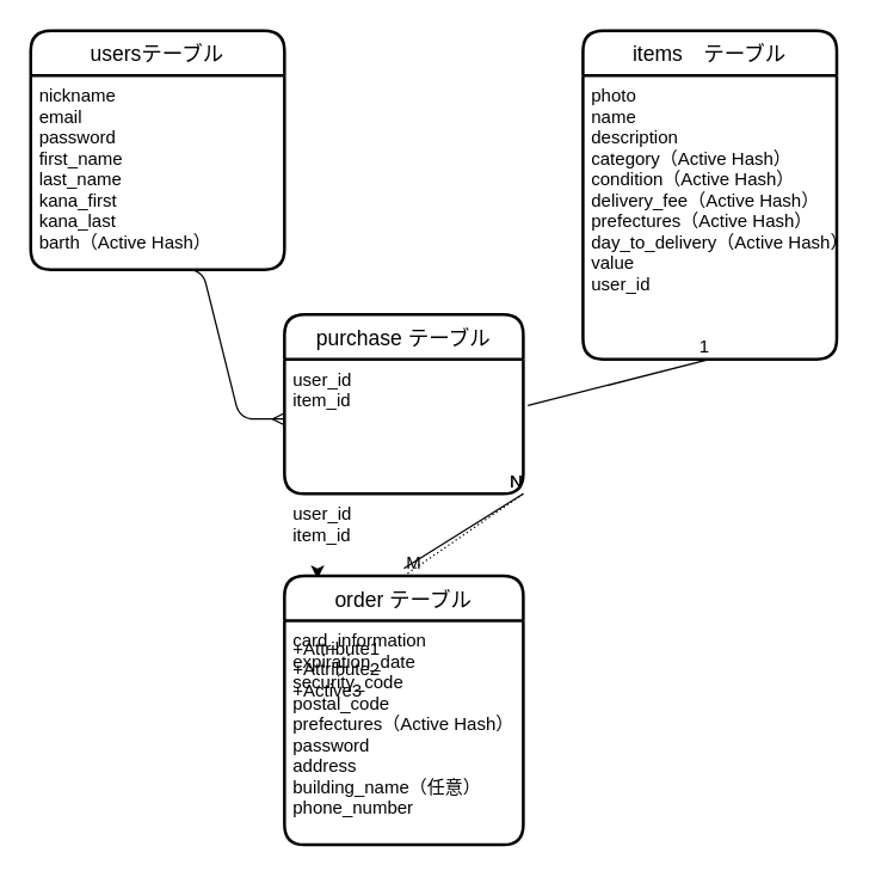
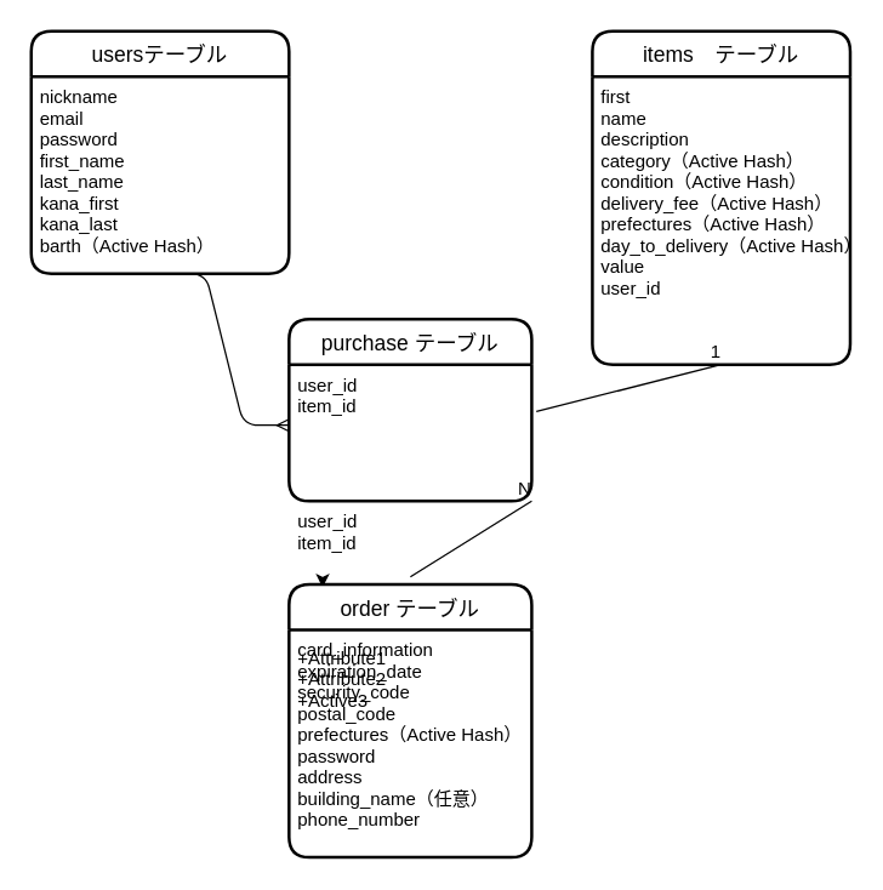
  <mxCell id="0" />
  <mxCell id="1" parent="0" />
  <mxCell id="2" style="edgeStyle=orthogonalEdgeStyle;rounded=0;orthogonalLoop=1;jettySize=auto;html=1;exitX=0.75;exitY=0;exitDx=0;exitDy=0;entryX=0.8;entryY=-0.043;entryDx=0;entryDy=0;entryPerimeter=0;" edge="1" parent="1"><mxGeometry relative="1" as="geometry"><mxPoint x="130" y="40" as="sourcePoint" /><mxPoint x="138" y="35.012" as="targetPoint" /></mxGeometry></mxCell>
  <mxCell id="3" value="usersテーブル" style="swimlane;childLayout=stackLayout;horizontal=1;startSize=30;horizontalStack=0;rounded=1;fontSize=14;fontStyle=0;strokeWidth=2;resizeParent=0;resizeLast=1;shadow=0;dashed=0;align=center;labelBackgroundColor=none;" vertex="1" parent="1"><mxGeometry x="20" y="20" width="170" height="160" as="geometry" /></mxCell>
  <mxCell id="4" value="nickname&#10;email&#10;password&#10;first_name&#10;last_name&#10;kana_first&#10;kana_last&#10;barth（Active Hash）&#10;" style="align=left;strokeColor=none;fillColor=none;spacingLeft=4;fontSize=12;verticalAlign=top;resizable=0;rotatable=0;part=1;" vertex="1" parent="3"><mxGeometry y="30" width="170" height="130" as="geometry" /></mxCell>
  <mxCell id="5" value="items　テーブル" style="swimlane;childLayout=stackLayout;horizontal=1;startSize=30;horizontalStack=0;rounded=1;fontSize=14;fontStyle=0;strokeWidth=2;resizeParent=0;resizeLast=1;shadow=0;dashed=0;align=center;labelBackgroundColor=none;" vertex="1" parent="1"><mxGeometry x="390" y="20" width="170" height="220" as="geometry" /></mxCell>
- <mxCell id="6" value="photo&#10;name&#10;description&#10;category（Active Hash）&#10;condition（Active Hash）&#10;delivery_fee（Active Hash）&#10;prefectures（Active Hash）&#10;day_to_delivery（Active Hash）&#10;value&#10;user_id&#10;" style="align=left;strokeColor=none;fillColor=none;spacingLeft=4;fontSize=12;verticalAlign=top;resizable=0;rotatable=0;part=1;" vertex="1" parent="5"><mxGeometry y="30" width="170" height="190" as="geometry" /></mxCell>
+ <mxCell id="6" value="first&#10;name&#10;description&#10;category（Active Hash）&#10;condition（Active Hash）&#10;delivery_fee（Active Hash）&#10;prefectures（Active Hash）&#10;day_to_delivery（Active Hash）&#10;value&#10;user_id&#10;" style="align=left;strokeColor=none;fillColor=none;spacingLeft=4;fontSize=12;verticalAlign=top;resizable=0;rotatable=0;part=1;" vertex="1" parent="5"><mxGeometry y="30" width="170" height="190" as="geometry" /></mxCell>
  <mxCell id="7" value="" style="edgeStyle=entityRelationEdgeStyle;fontSize=12;html=1;endArrow=ERmany;exitX=0.5;exitY=1;exitDx=0;exitDy=0;" edge="1" parent="1" source="4"><mxGeometry width="100" height="100" relative="1" as="geometry"><mxPoint x="240" y="180" as="sourcePoint" /><mxPoint x="190" y="280" as="targetPoint" /></mxGeometry></mxCell>
  <mxCell id="8" value="" style="endArrow=none;html=1;rounded=0;entryX=0.5;entryY=1;entryDx=0;entryDy=0;exitX=1.019;exitY=0.344;exitDx=0;exitDy=0;exitPerimeter=0;" edge="1" parent="1" source="11" target="6"><mxGeometry relative="1" as="geometry"><mxPoint x="340" y="280" as="sourcePoint" /><mxPoint x="370" y="130" as="targetPoint" /></mxGeometry></mxCell>
  <mxCell id="9" value="1" style="resizable=0;html=1;align=right;verticalAlign=bottom;" connectable="0" vertex="1" parent="8"><mxGeometry x="1" relative="1" as="geometry" /></mxCell>
  <mxCell id="10" value="purchase テーブル" style="swimlane;childLayout=stackLayout;horizontal=1;startSize=30;horizontalStack=0;rounded=1;fontSize=14;fontStyle=0;strokeWidth=2;resizeParent=0;resizeLast=1;shadow=0;dashed=0;align=center;labelBackgroundColor=none;" vertex="1" parent="1"><mxGeometry x="190" y="210" width="160" height="120" as="geometry" /></mxCell>
  <mxCell id="11" value="user_id&#10;item_id" style="align=left;strokeColor=none;fillColor=none;spacingLeft=4;fontSize=12;verticalAlign=top;resizable=0;rotatable=0;part=1;" vertex="1" parent="10"><mxGeometry y="30" width="160" height="90" as="geometry" /></mxCell>
  <mxCell id="12" value="user_id&#10;item_id" style="align=left;strokeColor=none;fillColor=none;spacingLeft=4;fontSize=12;verticalAlign=top;resizable=0;rotatable=0;part=1;" vertex="1" parent="10"><mxGeometry y="120" width="160" height="90" as="geometry" /></mxCell>
  <mxCell id="13" value="+Attribute1&#10;+Attribute2&#10;+Active3" style="align=left;strokeColor=none;fillColor=none;spacingLeft=4;fontSize=12;verticalAlign=top;resizable=0;rotatable=0;part=1;" vertex="1" parent="10"><mxGeometry y="210" width="160" height="-90" as="geometry" /></mxCell>
  <mxCell id="14" style="edgeStyle=orthogonalEdgeStyle;rounded=0;orthogonalLoop=1;jettySize=auto;html=1;exitX=0.25;exitY=0;exitDx=0;exitDy=0;entryX=0.138;entryY=0.011;entryDx=0;entryDy=0;entryPerimeter=0;" edge="1" parent="1" source="15" target="15"><mxGeometry relative="1" as="geometry" /></mxCell>
  <mxCell id="15" value="order テーブル" style="swimlane;childLayout=stackLayout;horizontal=1;startSize=30;horizontalStack=0;rounded=1;fontSize=14;fontStyle=0;strokeWidth=2;resizeParent=0;resizeLast=1;shadow=0;dashed=0;align=center;labelBackgroundColor=none;" vertex="1" parent="1"><mxGeometry x="190" y="385" width="160" height="180" as="geometry" /></mxCell>
  <mxCell id="16" value="card_information&#10;expiration_date&#10;security_code&#10;postal_code&#10;prefectures（Active Hash）&#10;password&#10;address&#10;building_name（任意）&#10;phone_number" style="align=left;strokeColor=none;fillColor=none;spacingLeft=4;fontSize=12;verticalAlign=top;resizable=0;rotatable=0;part=1;" vertex="1" parent="15"><mxGeometry y="30" width="160" height="150" as="geometry" /></mxCell>
- <mxCell id="17" value="" style="endArrow=none;html=1;rounded=0;dashed=1;dashPattern=1 2;entryX=0;entryY=0;entryDx=0;entryDy=0;exitX=0.5;exitY=0;exitDx=0;exitDy=0;" edge="1" parent="1" source="15" target="13"><mxGeometry relative="1" as="geometry"><mxPoint x="210" y="340" as="sourcePoint" /><mxPoint x="370" y="340" as="targetPoint" /></mxGeometry></mxCell>
- <mxCell id="18" value="M" style="resizable=0;html=1;align=left;verticalAlign=bottom;" connectable="0" vertex="1" parent="17"><mxGeometry x="-1" relative="1" as="geometry" /></mxCell>
- <mxCell id="19" value="N" style="resizable=0;html=1;align=right;verticalAlign=bottom;" connectable="0" vertex="1" parent="17"><mxGeometry x="1" relative="1" as="geometry" /></mxCell>
  <mxCell id="20" value="" style="endArrow=none;html=1;rounded=0;entryX=0;entryY=0;entryDx=0;entryDy=0;" edge="1" parent="1" target="13"><mxGeometry relative="1" as="geometry"><mxPoint x="270" y="380" as="sourcePoint" /><mxPoint x="370" y="340" as="targetPoint" /></mxGeometry></mxCell>
  <mxCell id="21" value="N" style="resizable=0;html=1;align=right;verticalAlign=bottom;" connectable="0" vertex="1" parent="20"><mxGeometry x="1" relative="1" as="geometry" /></mxCell>
